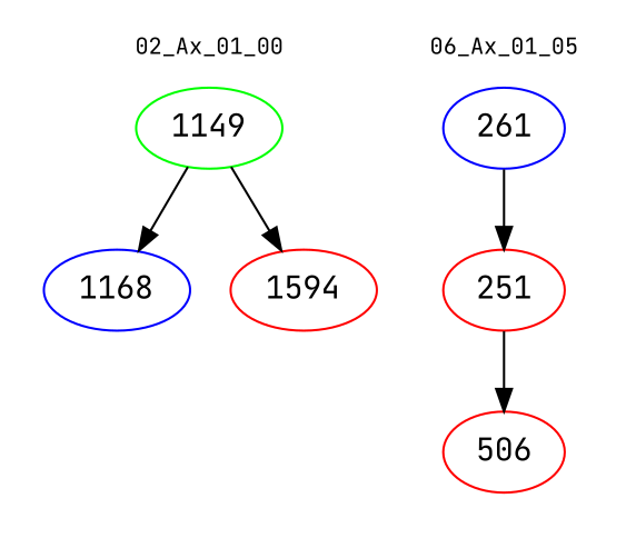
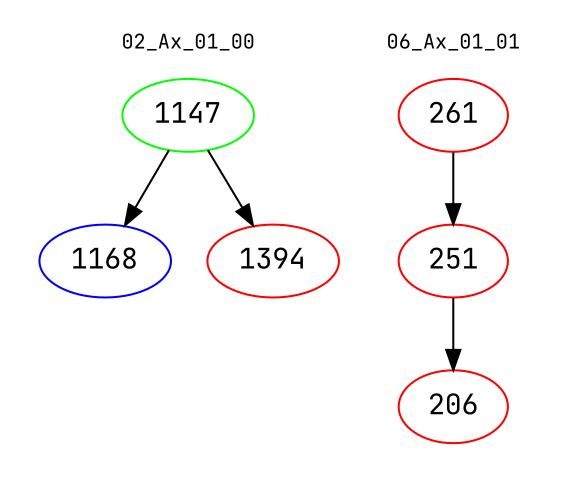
  digraph {
    fontname="JetBrains Mono"
    node [color=red fontname="JetBrains Mono"]
    edge [color=black fontname="JetBrains Mono"]
-   n1 [color=green label=1149]
+   n1 [color=green label=1147]
    n2 [color=blue label=1168]
-   n3 [label=1594]
+   n3 [label=1394]
    n4 [label=251]
-   n5 [color=blue label=261]
-   n6 [label=506]
+   n5 [label=261]
+   n6 [label=206]
    subgraph cluster_1 {
      color=white
      fontsize=10
      label="02_Ax_01_00"
      n1
      n2
      n3
    }
    subgraph cluster_2 {
      color=white
      fontsize=10
-     label="06_Ax_01_05"
+     label="06_Ax_01_01"
      n4
      n5
      n6
    }
    n1 -> n2
    n1 -> n3
    n4 -> n6
    n5 -> n4
  }
